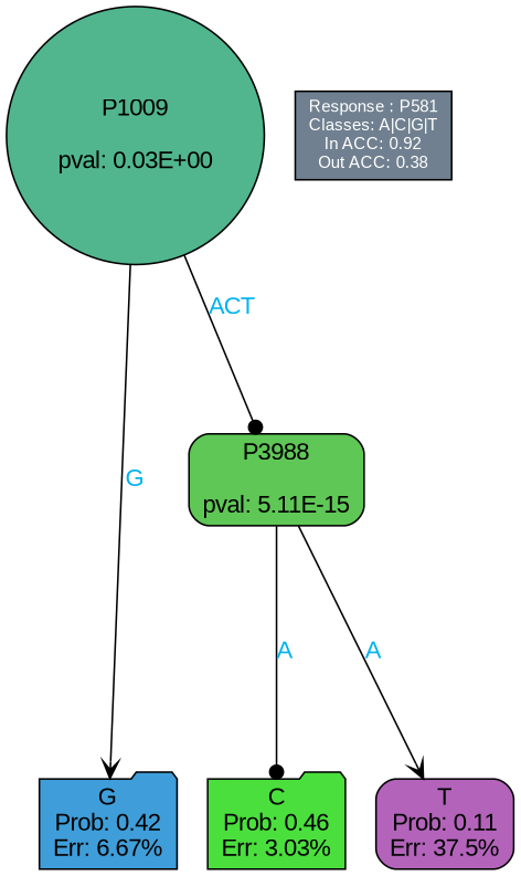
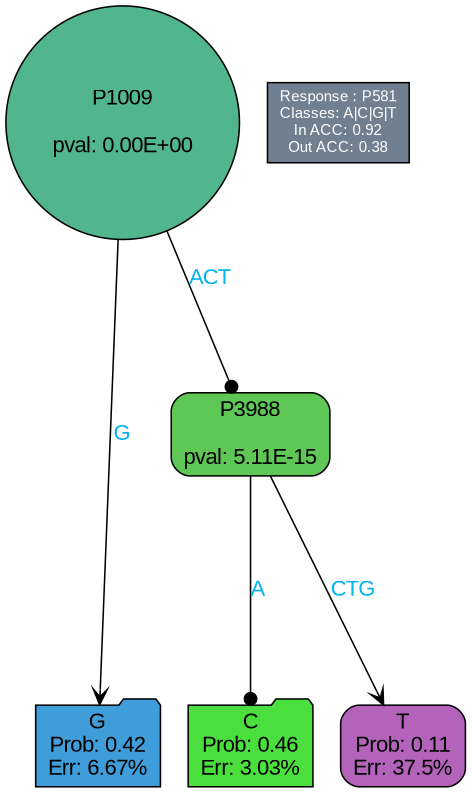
  digraph {
    fontname="Liberation Sans"
    ranksep=equally
    splines=polylines
    node [color=black fontname="Liberation Sans" shape=box style="filled, rounded"]
    edge [arrowhead=vee fontcolor=deepskyblue2 fontname="Liberation Sans"]
    n1 [fillcolor="#4bdf3e" label="C\nProb: 0.46\nErr: 3.03%" shape=folder]
    n2 [fillcolor="#b364ba" label="T\nProb: 0.11\nErr: 37.5%"]
    n3 [fillcolor="#3f9ed9" label="G\nProb: 0.42\nErr: 6.67%" shape=folder]
    n4 [align=left fillcolor=slategray fontcolor=white fontsize=10 label="Response : P581\nClasses: A|C|G|T\nIn ACC: 0.92\nOut ACC: 0.38\n" style=filled]
-   n5 [fillcolor="#51b68d" label="P1009\n\npval: 0.03E+00" shape=circle]
+   n5 [fillcolor="#51b68d" label="P1009\n\npval: 0.00E+00" shape=circle]
    n6 [fillcolor="#5fc756" label="P3988\n\npval: 5.11E-15"]
    subgraph sub_1 {
      rank=same
      n1
      n2
      n3
    }
    subgraph sub_2 {
      rank=same
      n4
      n5
    }
    n5 -> n3 [label=G]
    n5 -> n6 [arrowhead=dot label=ACT]
    n6 -> n1 [arrowhead=dot label=A]
-   n6 -> n2 [label=A]
+   n6 -> n2 [label=CTG]
  }
